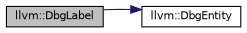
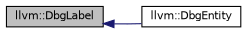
  digraph {
    rankdir=LR
    node [color=black fontname=Helvetica fontsize=10 shape=box]
    n1 [fillcolor=grey75 fontcolor=black height=0.2 label="llvm::DbgLabel" style=filled width=0.4]
    n2 [height=0.2 label="llvm::DbgEntity" width=0.4]
-   n2 -> n1 [color=midnightblue dir=back fontname=Helvetica fontsize=10 labelfontname=Helvetica labelfontsize=10 style=solid]
+   n1 -> n2 [color=midnightblue dir=back fontname=Helvetica fontsize=10 labelfontname=Helvetica labelfontsize=10 style=solid]
  }
